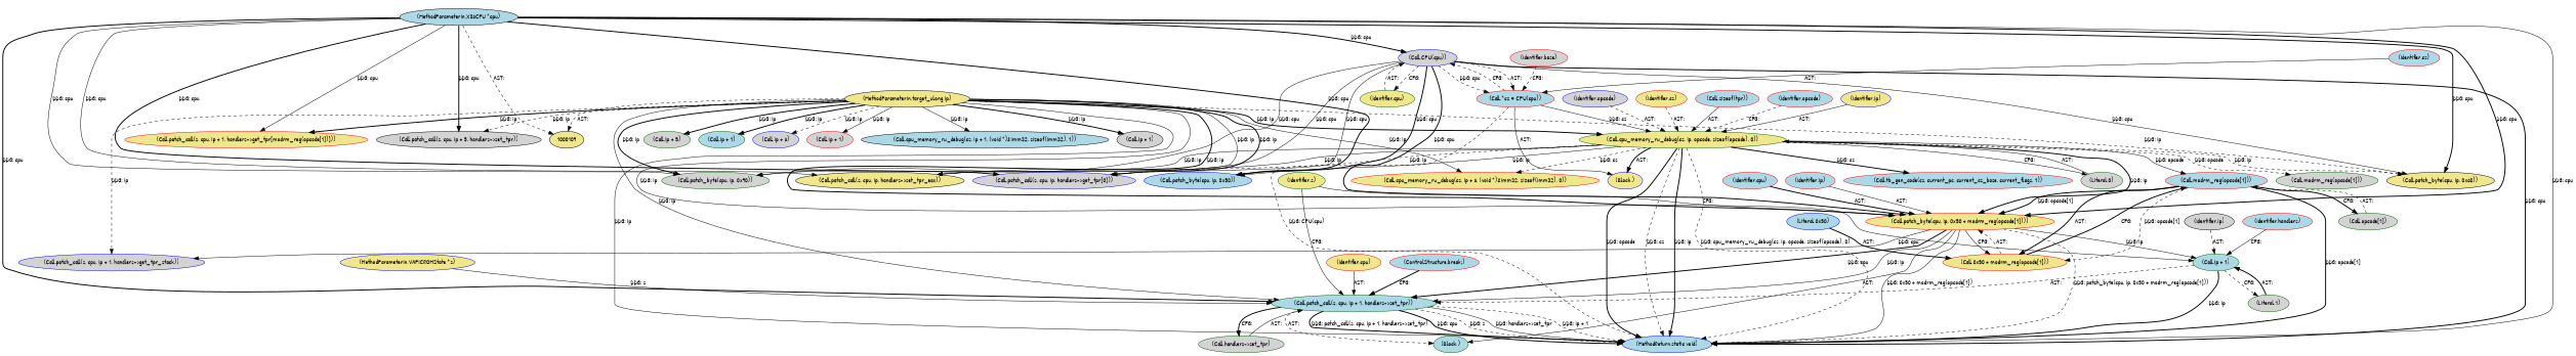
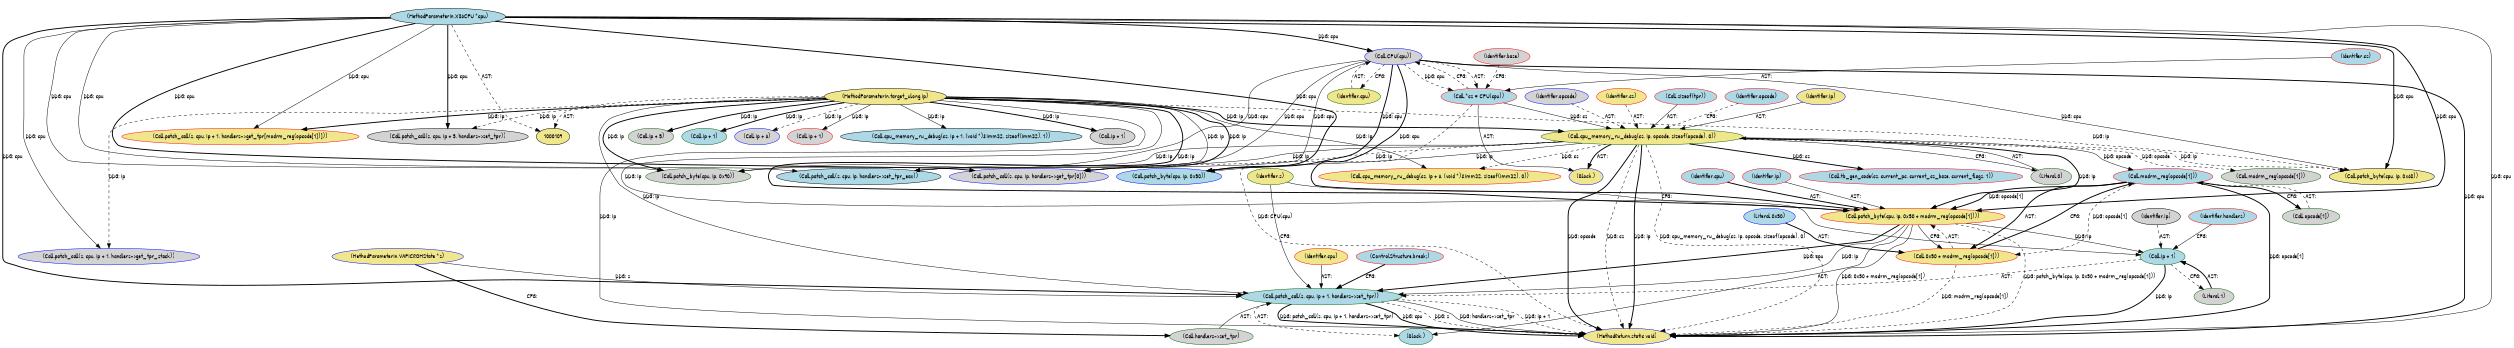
  digraph {
    fontname="Patrick Hand"
    node [color=red fillcolor=lightblue fontname="Patrick Hand" style=filled]
    edge [fontname="Patrick Hand" style=solid]
    n1 [label="(Call,modrm_reg(opcode[1]))"]
    n2 [fillcolor=khaki label="(Call,patch_byte(cpu, ip, 0x50 + modrm_reg(opcode[1])))"]
    n3 [fillcolor=khaki label="(Call,0x50 + modrm_reg(opcode[1]))"]
-   n4 [color=blue label="(MethodReturn,static void)"]
+   n4 [color=blue fillcolor=khaki label="(MethodReturn,static void)"]
    n5 [color=darkgreen fillcolor=lightgrey label="(Call,opcode[1])"]
    n6 [color=darkgreen label="(Call,patch_call(s, cpu, ip + 1, handlers->set_tpr))"]
    n7 [color=darkgreen label="(Call,ip + 1)"]
    n8 [color=darkgreen label="(Block,)"]
    n9 [color=darkgreen fillcolor=khaki label="(Call,cpu_memory_rw_debug(cs, ip, opcode, sizeof(opcode), 0))"]
    n10 [color=blue label="(Call,patch_byte(cpu, ip, 0x50))"]
    n11 [color=blue fillcolor=khaki label="(Block,)"]
    n12 [color=darkgreen fillcolor=lightgrey label="(Call,modrm_reg(opcode[1]))"]
    n13 [color=blue fillcolor=lightgrey label="(Call,patch_call(s, cpu, ip, handlers->get_tpr[0]))"]
    n14 [color=darkgreen fillcolor=lightgrey label="(Call,patch_byte(cpu, ip, 0x90))"]
    n15 [label="(Call,tb_gen_code(cs, current_pc, current_cs_base, current_flags, 1))"]
    n16 [color=darkgreen fillcolor=lightgrey label="(Literal,0)"]
-   n17 [color=black fillcolor=khaki label="(Call,patch_call(s, cpu, ip, handlers->set_tpr_eax))"]
+   n17 [color=black label="(Call,patch_call(s, cpu, ip, handlers->set_tpr_eax))"]
    n18 [color=black fillcolor=khaki label="(Call,patch_byte(cpu, ip, 0x68))"]
    n19 [fillcolor=khaki label="(Call,cpu_memory_rw_debug(cs, ip + 6, (void *)&imm32, sizeof(imm32), 0))"]
    n20 [label="(Call,*cs = CPU(cpu))"]
    n21 [color=blue fillcolor=lightgrey label="(Call,CPU(cpu))"]
    n22 [color=darkgreen fillcolor=khaki label="(Identifier,cpu)"]
    n23 [color=black label="(MethodParameterIn,X86CPU *cpu)"]
    n24 [color=black fillcolor=lightgrey label="(Call,patch_call(s, cpu, ip + 5, handlers->set_tpr))"]
    n25 [color=blue fillcolor=lightgrey label="(Call,patch_call(s, cpu, ip + 1, handlers->get_tpr_stack))"]
    n26 [fillcolor=khaki label="(Call,patch_call(s, cpu, ip + 1, handlers->get_tpr[modrm_reg(opcode[1])]))"]
    1000109 [color=black fillcolor=khaki]
    n28 [color=darkgreen fillcolor=lightgrey label="(Call,handlers->set_tpr)"]
    n29 [color=black fillcolor=khaki label="(MethodParameterIn,target_ulong ip)"]
    n30 [fillcolor=lightgrey label="(Call,ip + 1)"]
    n31 [color=black label="(Call,cpu_memory_rw_debug(cs, ip + 1, (void *)&imm32, sizeof(imm32), 1))"]
    n32 [color=black fillcolor=lightgrey label="(Call,ip + 1)"]
    n33 [color=darkgreen fillcolor=lightgrey label="(Call,ip + 5)"]
    n34 [color=darkgreen label="(Call,ip + 1)"]
    n35 [color=blue fillcolor=lightgrey label="(Call,ip + 6)"]
    n36 [color=darkgreen fillcolor=lightgrey label="(Literal,1)"]
    n37 [color=blue label="(Literal,0x50)"]
    n38 [color=blue fillcolor=lightgrey label="(Identifier,opcode)"]
    n39 [label="(Identifier,ip)"]
    n40 [label="(Identifier,cs)"]
    n41 [label="(Identifier,cpu)"]
    n42 [color=black fillcolor=lightgrey label="(Identifier,ip)"]
    n43 [label="(Identifier,handlers)"]
    n44 [color=darkgreen fillcolor=khaki label="(Identifier,s)"]
    n45 [fillcolor=khaki label="(Identifier,cs)"]
    n46 [color=blue fillcolor=khaki label="(MethodParameterIn,VAPICROMState *s)"]
    n47 [fillcolor=lightgrey label="(Identifier,base)"]
    n48 [fillcolor=khaki label="(Identifier,cpu)"]
    n49 [label="(Call,sizeof(tpr))"]
    n50 [label="(Identifier,opcode)"]
    n51 [color=blue fillcolor=khaki label="(Identifier,ip)"]
    n52 [label="(ControlStructure,break;)"]
    n1 -> n2 [label="DDG: opcode[1]" style=bold]
    n1 -> n3 [label="AST: " style=bold]
    n1 -> n3 [label="DDG: opcode[1]" style=dashed]
    n1 -> n4 [label="DDG: opcode[1]" style=bold]
    n1 -> n5 [label="CFG: " style=bold]
    n2 -> n3 [label="CFG: "]
    n2 -> n4 [label="DDG: patch_byte(cpu, ip, 0x50 + modrm_reg(opcode[1]))" style=dashed]
    n2 -> n4 [label="DDG: 0x50 + modrm_reg(opcode[1])"]
    n2 -> n6 [label="DDG: cpu" style=bold]
    n2 -> n6 [label="DDG: ip"]
    n2 -> n7 [label="DDG: ip"]
    n2 -> n8 [label="AST: "]
    n3 -> n1 [label="CFG: " style=bold]
    n3 -> n2 [label="AST: " style=dashed]
+   n3 -> n4 [label="DDG: modrm_reg(opcode[1])" style=dashed]
    n5 -> n1 [label="AST: " style=dashed]
    n6 -> n4 [label="DDG: s" style=dashed]
    n6 -> n4 [label="DDG: handlers->set_tpr"]
    n6 -> n4 [label="DDG: ip + 1" style=dashed]
    n6 -> n4 [label="DDG: patch_call(s, cpu, ip + 1, handlers->set_tpr)" style=bold]
    n6 -> n4 [label="DDG: cpu" style=bold]
    n6 -> n8 [label="AST: " style=dashed]
-   n6 -> n28 [label="CFG: " style=bold]
+   n46 -> n28 [label="CFG: " style=bold]
    n7 -> n4 [label="DDG: ip" style=bold]
    n7 -> n6 [label="AST: " style=dashed]
    n7 -> n36 [label="CFG: " style=dashed]
    n9 -> n1 [label="DDG: opcode"]
    n9 -> n2 [label="DDG: ip" style=bold]
    n9 -> n4 [label="DDG: cs" style=dashed]
    n9 -> n4 [label="DDG: ip" style=bold]
    n9 -> n4 [label="DDG: cpu_memory_rw_debug(cs, ip, opcode, sizeof(opcode), 0)" style=dashed]
    n9 -> n4 [label="DDG: opcode" style=bold]
    n9 -> n10 [label="DDG: ip"]
    n9 -> n11 [label="AST: " style=bold]
    n9 -> n12 [label="DDG: opcode" style=dashed]
    n9 -> n13 [label="DDG: ip" style=dashed]
    n9 -> n14 [label="DDG: ip"]
    n9 -> n15 [label="DDG: cs" style=bold]
    n9 -> n16 [label="CFG: "]
    n9 -> n17 [label="DDG: ip"]
    n9 -> n18 [label="DDG: ip" style=dashed]
    n9 -> n19 [label="DDG: cs" style=dashed]
    n16 -> n9 [label="AST: "]
    n20 -> n4 [label="DDG: CPU(cpu)" style=dashed]
    n20 -> n9 [label="DDG: cs"]
    n20 -> n11 [label="AST: "]
    n20 -> n21 [label="CFG: " style=dashed]
    n21 -> n2 [label="DDG: cpu" style=bold]
    n21 -> n4 [label="DDG: cpu" style=bold]
    n21 -> n10 [label="DDG: cpu" style=bold]
    n21 -> n13 [label="DDG: cpu"]
    n21 -> n14 [label="DDG: cpu"]
    n21 -> n17 [label="DDG: cpu"]
    n21 -> n18 [label="DDG: cpu"]
    n21 -> n20 [label="AST: " style=dashed]
    n21 -> n20 [label="DDG: cpu" style=dashed]
    n21 -> n22 [label="CFG: " style=dashed]
    n22 -> n21 [label="AST: " style=dashed]
    n23 -> n2 [label="DDG: cpu" style=bold]
    n23 -> n4 [label="DDG: cpu"]
    n23 -> n6 [label="DDG: cpu" style=bold]
    n23 -> n10 [label="DDG: cpu" style=bold]
    n23 -> n13 [label="DDG: cpu" style=bold]
    n23 -> n14 [label="DDG: cpu"]
    n23 -> n17 [label="DDG: cpu"]
    n23 -> n18 [label="DDG: cpu" style=bold]
    n23 -> n21 [label="DDG: cpu" style=bold]
    n23 -> n24 [label="DDG: cpu" style=bold]
-   n2 -> n25 [label="DDG: cpu"]
+   n23 -> n25 [label="DDG: cpu"]
    n23 -> n26 [label="DDG: cpu"]
    n23 -> 1000109 [label="AST: " style=dashed]
    n28 -> n6 [label="AST: "]
    n29 -> n2 [label="DDG: ip" style=bold]
    n29 -> n4 [label="DDG: ip"]
    n29 -> n6 [label="DDG: ip"]
    n29 -> n7 [label="DDG: ip"]
    n29 -> n9 [label="DDG: ip" style=bold]
    n29 -> n13 [label="DDG: ip" style=bold]
    n29 -> n14 [label="DDG: ip" style=bold]
    n29 -> n17 [label="DDG: ip"]
    n29 -> n18 [label="DDG: ip" style=dashed]
    n29 -> n19 [label="DDG: ip"]
    n29 -> n24 [label="DDG: ip" style=dashed]
    n29 -> n25 [label="DDG: ip" style=dashed]
    n29 -> n26 [label="DDG: ip" style=bold]
    n29 -> 1000109 [label="AST: " style=dashed]
    n29 -> n30 [label="DDG: ip"]
    n29 -> n31 [label="DDG: ip"]
    n29 -> n32 [label="DDG: ip" style=bold]
    n29 -> n33 [label="DDG: ip" style=bold]
    n29 -> n34 [label="DDG: ip" style=bold]
    n29 -> n35 [label="DDG: ip" style=dashed]
    n36 -> n7 [label="AST: " style=bold]
    n37 -> n3 [label="AST: " style=bold]
    n38 -> n9 [label="AST: " style=dashed]
    n39 -> n2 [label="AST: "]
    n40 -> n20 [label="AST: "]
    n41 -> n2 [label="AST: " style=bold]
    n42 -> n7 [label="AST: " style=dashed]
    n43 -> n7 [label="CFG: "]
    n44 -> n2 [label="CFG: "]
    n44 -> n6 [label="CFG: "]
    n45 -> n9 [label="AST: " style=dashed]
    n46 -> n6 [label="DDG: s"]
    n47 -> n20 [label="CFG: " style=dashed]
    n48 -> n6 [label="AST: "]
    n49 -> n9 [label="AST: "]
    n50 -> n9 [label="CFG: " style=dashed]
    n51 -> n9 [label="AST: "]
    n52 -> n6 [label="CFG: " style=bold]
  }
